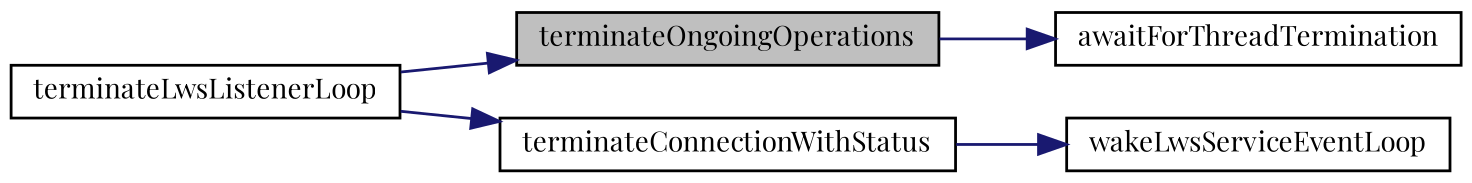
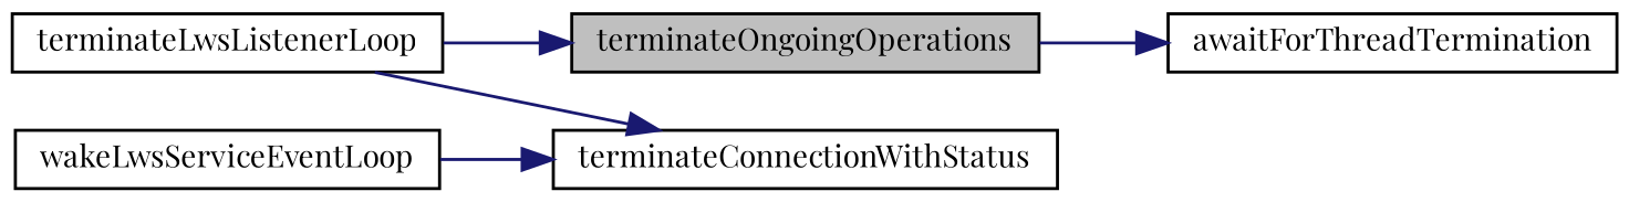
  digraph {
    fontname="Playfair Display"
    rankdir=LR
    node [color=black fillcolor=white fontname="Playfair Display" fontsize=10 shape=record style=filled]
    edge [color=midnightblue fontname="Playfair Display" fontsize=10 labelfontname=Helvetica labelfontsize=10 style=solid]
    n1 [fillcolor=grey75 fontcolor=black height=0.2 label=terminateOngoingOperations width=0.4]
    n2 [height=0.2 label=awaitForThreadTermination width=0.4]
    n3 [height=0.2 label=terminateLwsListenerLoop width=0.4]
    n4 [height=0.2 label=terminateConnectionWithStatus width=0.4]
    n5 [height=0.2 label=wakeLwsServiceEventLoop width=0.4]
    n1 -> n2
    n3 -> n1
    n3 -> n4
-   n4 -> n5
+   n5 -> n4
  }
